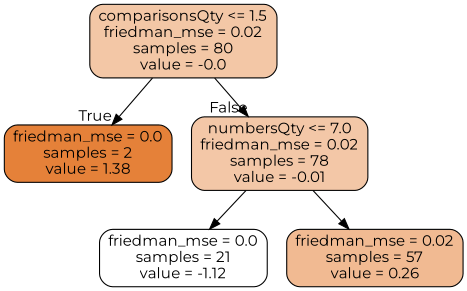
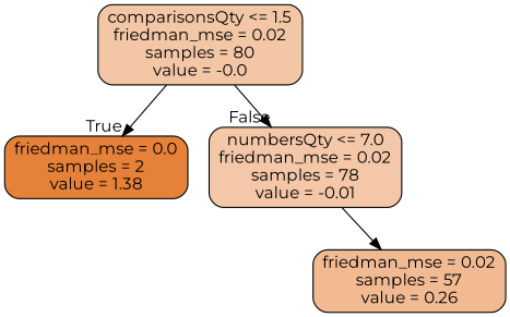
  digraph {
    fontname=Montserrat
    node [color=black fontname=Montserrat shape=box style="filled, rounded"]
    edge [fontname=Montserrat]
    n1 [fillcolor="#f3c7a6" label="comparisonsQty <= 1.5\nfriedman_mse = 0.02\nsamples = 80\nvalue = -0.0"]
    n2 [fillcolor="#e58139" label="friedman_mse = 0.0\nsamples = 2\nvalue = 1.38"]
    n3 [fillcolor="#f3c7a7" label="numbersQty <= 7.0\nfriedman_mse = 0.02\nsamples = 78\nvalue = -0.01"]
-   n4 [fillcolor="#ffffff" label="friedman_mse = 0.0\nsamples = 21\nvalue = -1.12"]
    n5 [fillcolor="#f1ba92" label="friedman_mse = 0.02\nsamples = 57\nvalue = 0.26"]
    n1 -> n2 [headlabel=True labelangle=45 labeldistance=2.5]
    n1 -> n3 [headlabel=False labelangle=-45 labeldistance=2.5]
-   n3 -> n4
    n3 -> n5
  }
